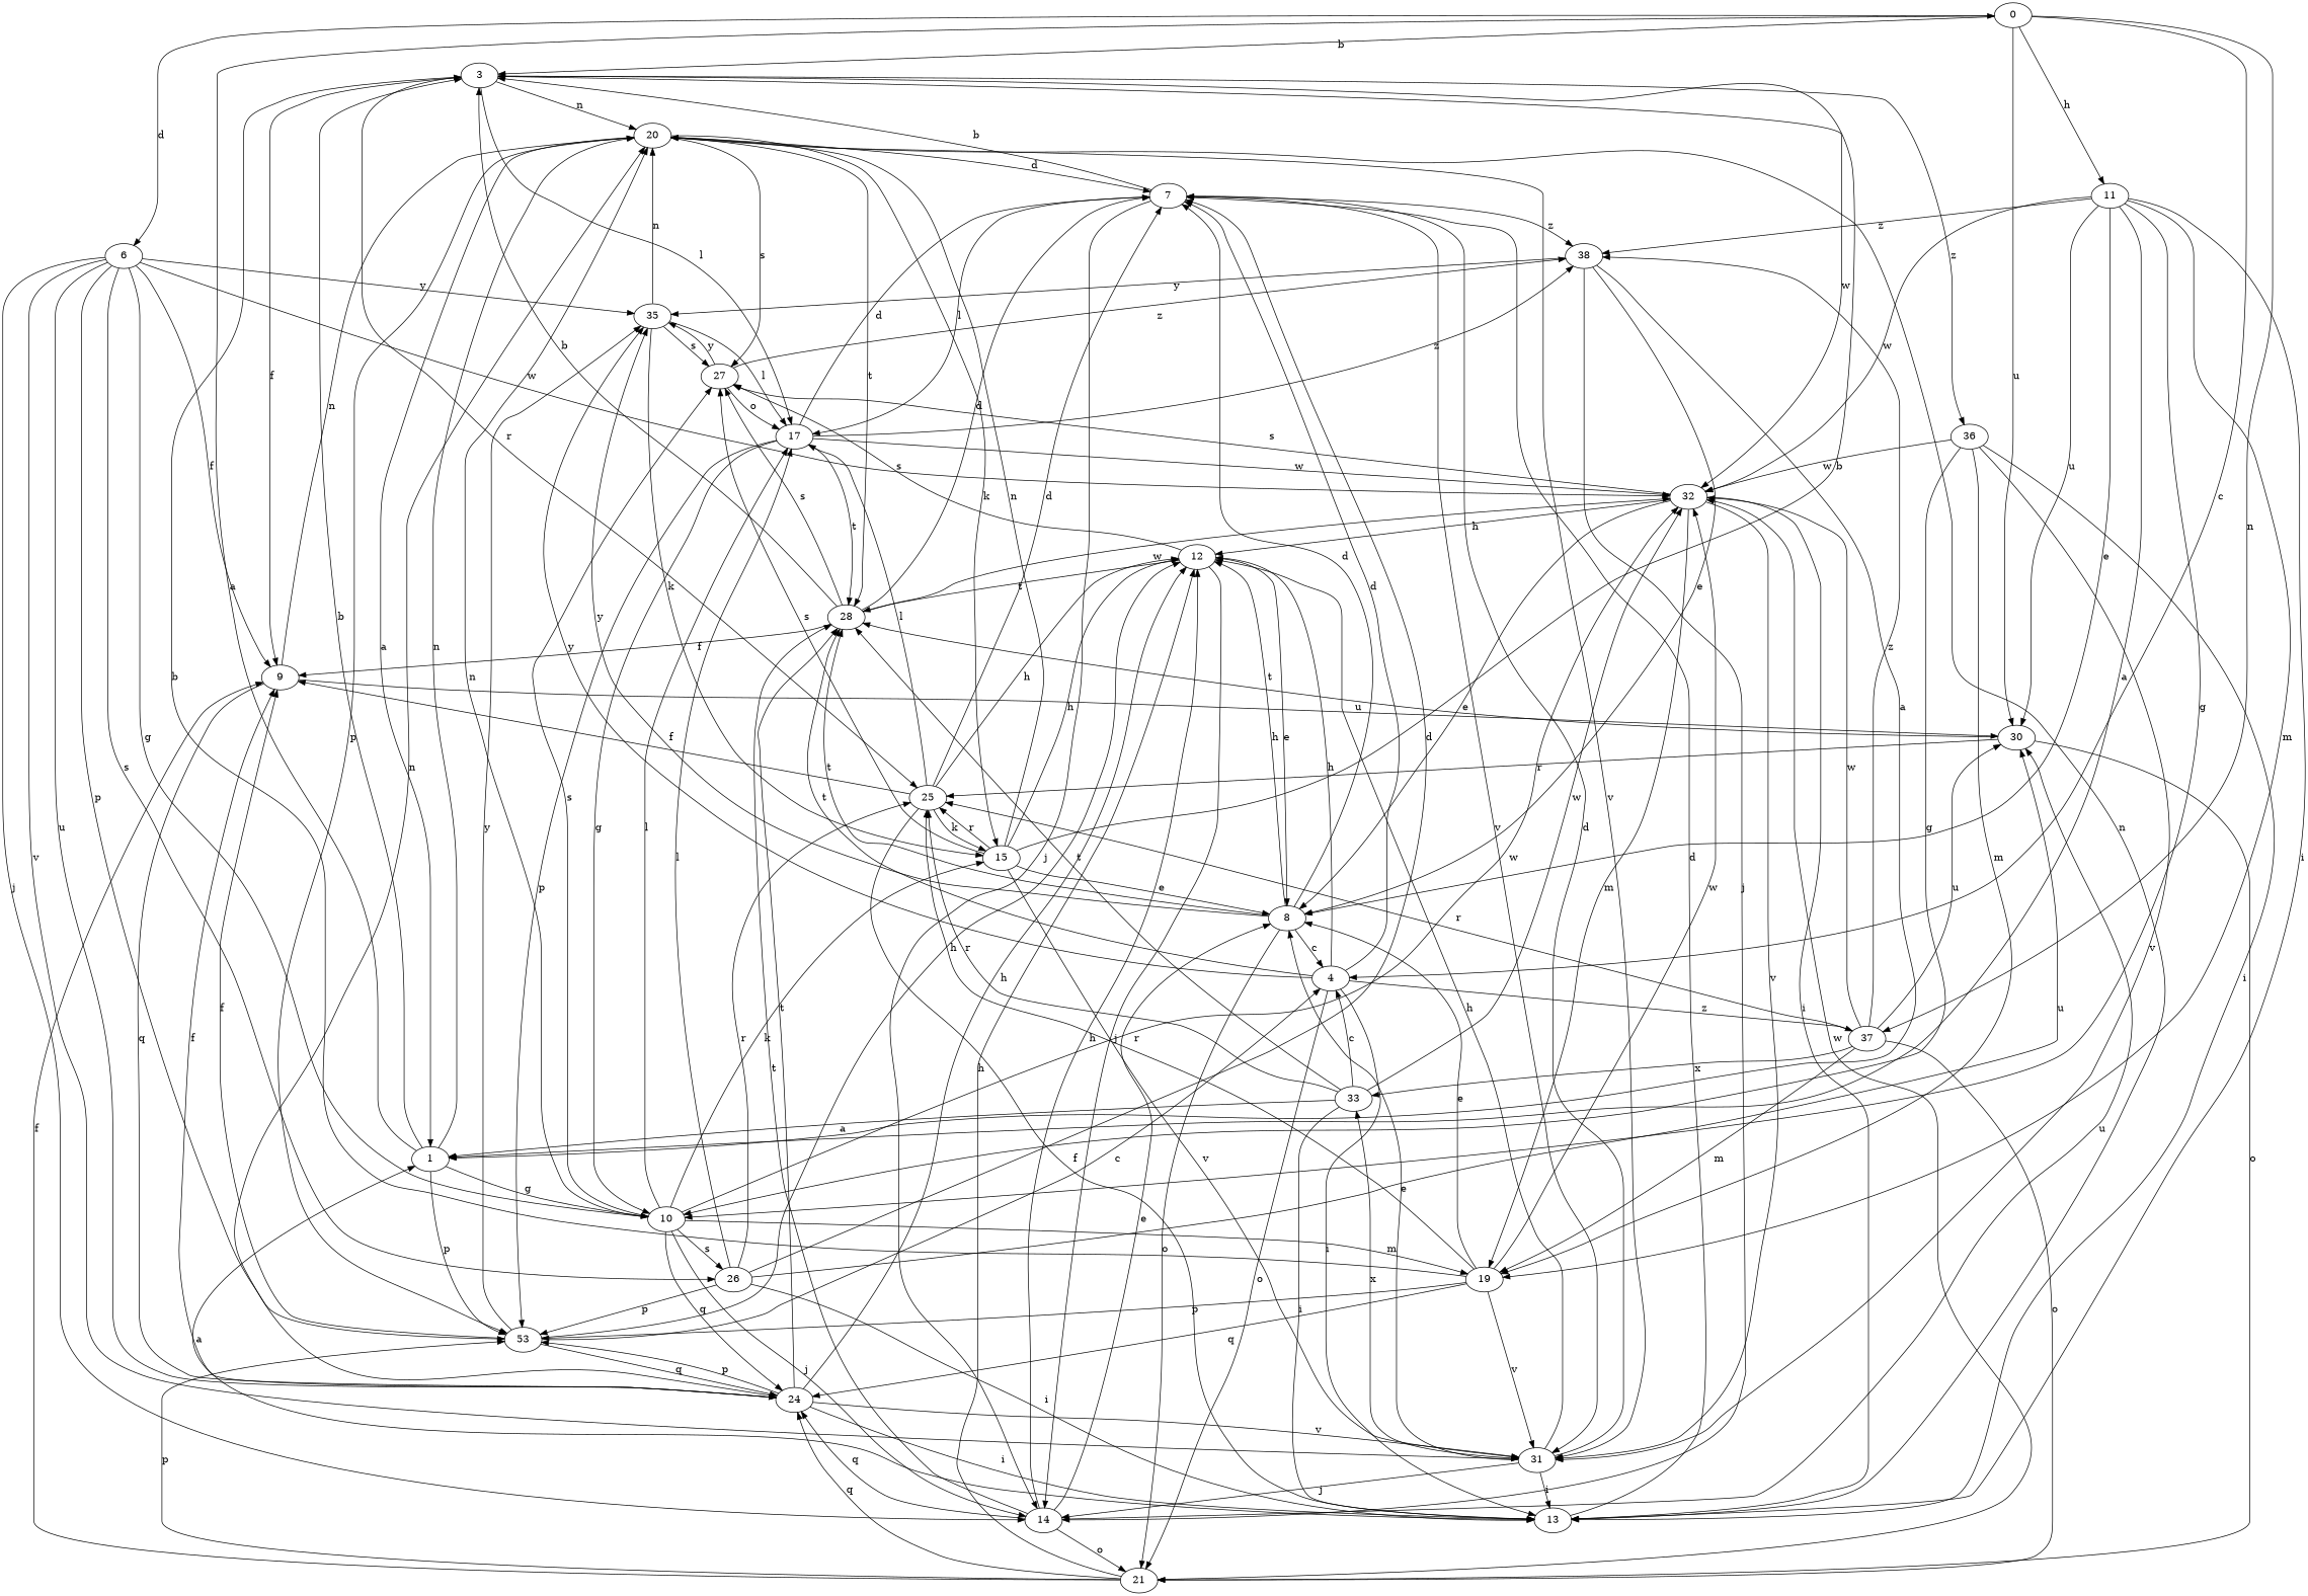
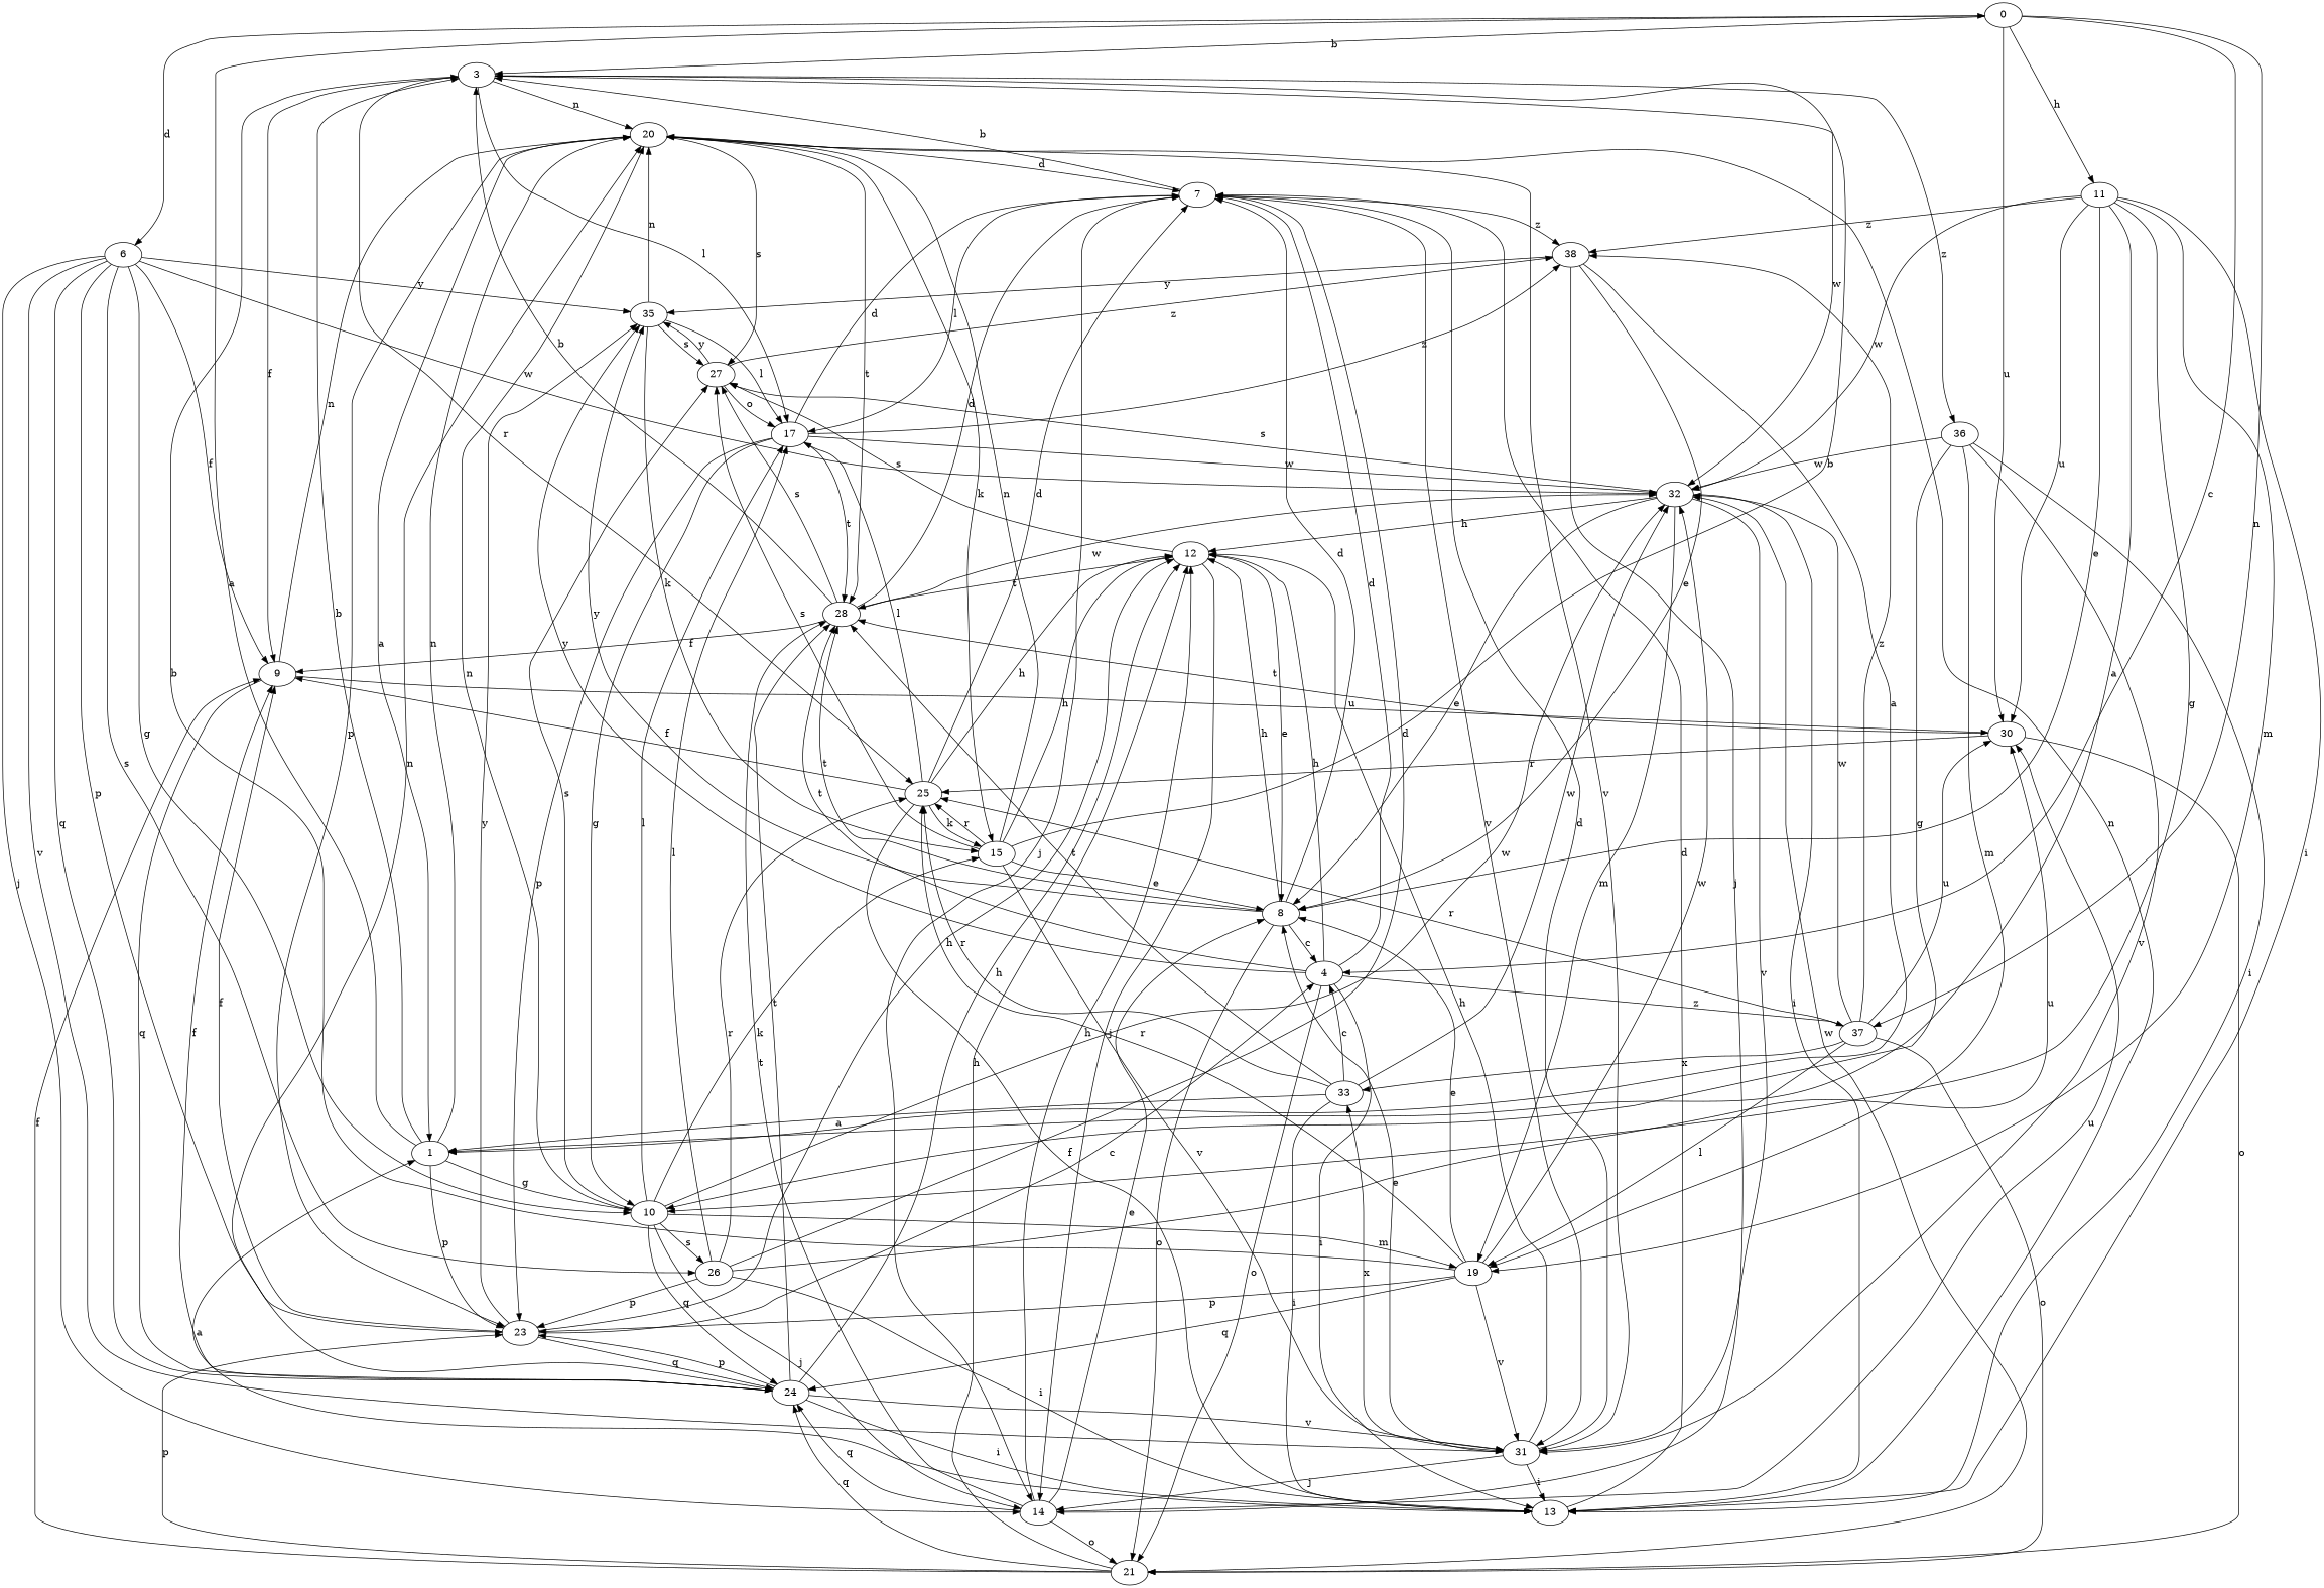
  strict digraph {
    0
    3
    4
    6
    11
    30
    37
    20
    9
    17
    25
    32
    36
    7
    12
    13
    21
    28
    35
    10
-   23 [label=53]
+   23
    14
    24
    26
    31
    1
    38
    8
    19
    15
    27
    33
    0 -> 3 [label=b]
    0 -> 4 [label=c]
    0 -> 6 [label=d]
    0 -> 11 [label=h]
    0 -> 30 [label=u]
    0 -> 37 [label=n]
    3 -> 20 [label=n]
    3 -> 9 [label=f]
    3 -> 17 [label=l]
    3 -> 25 [label=r]
    3 -> 32 [label=w]
    3 -> 36 [label=z]
    4 -> 37 [label=z]
    4 -> 7 [label=d]
    4 -> 12 [label=h]
    4 -> 13 [label=i]
    4 -> 21 [label=o]
    4 -> 28 [label=t]
    4 -> 35 [label=y]
    6 -> 9 [label=f]
    6 -> 32 [label=w]
    6 -> 35 [label=y]
    6 -> 10 [label=g]
    6 -> 23 [label=p]
    6 -> 14 [label=j]
-   6 -> 24 [label=u]
+   6 -> 24 [label=q]
    6 -> 26 [label=s]
    6 -> 31 [label=v]
    11 -> 30 [label=u]
    11 -> 32 [label=w]
    11 -> 13 [label=i]
    11 -> 10 [label=g]
    11 -> 1 [label=a]
    11 -> 38 [label=z]
    11 -> 8 [label=e]
    11 -> 19 [label=m]
    30 -> 25 [label=r]
    30 -> 21 [label=o]
    30 -> 28 [label=t]
    37 -> 30 [label=u]
    37 -> 25 [label=r]
    37 -> 32 [label=w]
    37 -> 21 [label=o]
    37 -> 38 [label=z]
-   37 -> 19 [label=m]
+   37 -> 19 [label=l]
    37 -> 33 [label=x]
    20 -> 7 [label=d]
    20 -> 28 [label=t]
    20 -> 23 [label=p]
    20 -> 31 [label=v]
    20 -> 1 [label=a]
    20 -> 15 [label=k]
    20 -> 27 [label=s]
    9 -> 30 [label=u]
    9 -> 20 [label=n]
    9 -> 24 [label=q]
    17 -> 32 [label=w]
    17 -> 7 [label=d]
    17 -> 28 [label=t]
    17 -> 10 [label=g]
    17 -> 23 [label=p]
    17 -> 38 [label=z]
    25 -> 9 [label=f]
    25 -> 17 [label=l]
    25 -> 7 [label=d]
    25 -> 12 [label=h]
    25 -> 13 [label=f]
    25 -> 15 [label=k]
    32 -> 12 [label=h]
    32 -> 13 [label=i]
    32 -> 31 [label=v]
    32 -> 8 [label=e]
    32 -> 19 [label=m]
    32 -> 27 [label=s]
    36 -> 32 [label=w]
    36 -> 13 [label=i]
    36 -> 10 [label=g]
    36 -> 31 [label=v]
    36 -> 19 [label=m]
    7 -> 3 [label=b]
    7 -> 17 [label=l]
    7 -> 14 [label=j]
    7 -> 31 [label=v]
    7 -> 38 [label=z]
    12 -> 28 [label=t]
    12 -> 14 [label=j]
    12 -> 8 [label=e]
    12 -> 27 [label=s]
    13 -> 20 [label=n]
    13 -> 7 [label=d]
    13 -> 1 [label=a]
    21 -> 9 [label=f]
    21 -> 32 [label=w]
    21 -> 12 [label=h]
    21 -> 23 [label=p]
    21 -> 24 [label=q]
    28 -> 3 [label=b]
    28 -> 9 [label=f]
    28 -> 32 [label=w]
    28 -> 7 [label=d]
    28 -> 27 [label=s]
    35 -> 20 [label=n]
    35 -> 17 [label=l]
    35 -> 15 [label=k]
    35 -> 27 [label=s]
    10 -> 20 [label=n]
    10 -> 17 [label=l]
    10 -> 32 [label=w]
    10 -> 14 [label=j]
    10 -> 24 [label=q]
    10 -> 26 [label=s]
    10 -> 19 [label=m]
    10 -> 15 [label=k]
    10 -> 27 [label=s]
    23 -> 4 [label=c]
    23 -> 9 [label=f]
    23 -> 12 [label=h]
    23 -> 35 [label=y]
    23 -> 24 [label=q]
    14 -> 30 [label=u]
    14 -> 12 [label=h]
    14 -> 21 [label=o]
    14 -> 28 [label=t]
    14 -> 24 [label=q]
    14 -> 8 [label=e]
    24 -> 20 [label=n]
    24 -> 9 [label=f]
    24 -> 12 [label=h]
    24 -> 13 [label=i]
    24 -> 28 [label=t]
    24 -> 23 [label=p]
    24 -> 31 [label=v]
    26 -> 30 [label=u]
    26 -> 17 [label=l]
    26 -> 25 [label=r]
    26 -> 7 [label=d]
    26 -> 13 [label=i]
    26 -> 23 [label=p]
    31 -> 7 [label=d]
    31 -> 12 [label=h]
    31 -> 13 [label=i]
    31 -> 14 [label=j]
    31 -> 8 [label=e]
    31 -> 33 [label=x]
    1 -> 0 [label=a]
    1 -> 3 [label=b]
    1 -> 20 [label=n]
    1 -> 10 [label=g]
    1 -> 23 [label=p]
    38 -> 35 [label=y]
    38 -> 14 [label=j]
    38 -> 1 [label=a]
    38 -> 8 [label=e]
    8 -> 4 [label=c]
    8 -> 7 [label=d]
    8 -> 12 [label=h]
    8 -> 21 [label=o]
    8 -> 28 [label=t]
    8 -> 35 [label=y]
    19 -> 3 [label=b]
    19 -> 25 [label=r]
    19 -> 32 [label=w]
    19 -> 23 [label=p]
    19 -> 24 [label=q]
    19 -> 31 [label=v]
    19 -> 8 [label=e]
    15 -> 3 [label=b]
    15 -> 20 [label=n]
    15 -> 25 [label=r]
    15 -> 12 [label=h]
    15 -> 31 [label=v]
    15 -> 8 [label=e]
    15 -> 27 [label=s]
    27 -> 17 [label=o]
    27 -> 35 [label=y]
    27 -> 38 [label=z]
    33 -> 4 [label=c]
    33 -> 25 [label=r]
    33 -> 32 [label=w]
    33 -> 13 [label=i]
    33 -> 28 [label=t]
    33 -> 1 [label=a]
  }
